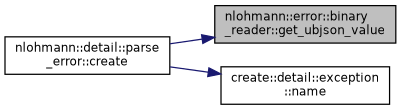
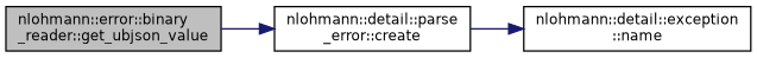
  digraph {
    rankdir=LR
    node [color=black fillcolor=white fontname=Helvetica fontsize=10 shape=record style=filled]
    edge [color=midnightblue fontname=Helvetica fontsize=10 labelfontname=Helvetica labelfontsize=10 style=solid]
    n1 [fillcolor=grey75 fontcolor=black height=0.2 label="nlohmann::error::binary\l_reader::get_ubjson_value" width=0.4]
    n2 [height=0.2 label="nlohmann::detail::parse\l_error::create" width=0.4]
-   n3 [height=0.2 label="create::detail::exception\l::name" width=0.4]
-   n2 -> n1
+   n3 [height=0.2 label="nlohmann::detail::exception\l::name" width=0.4]
+   n1 -> n2
    n2 -> n3
  }
